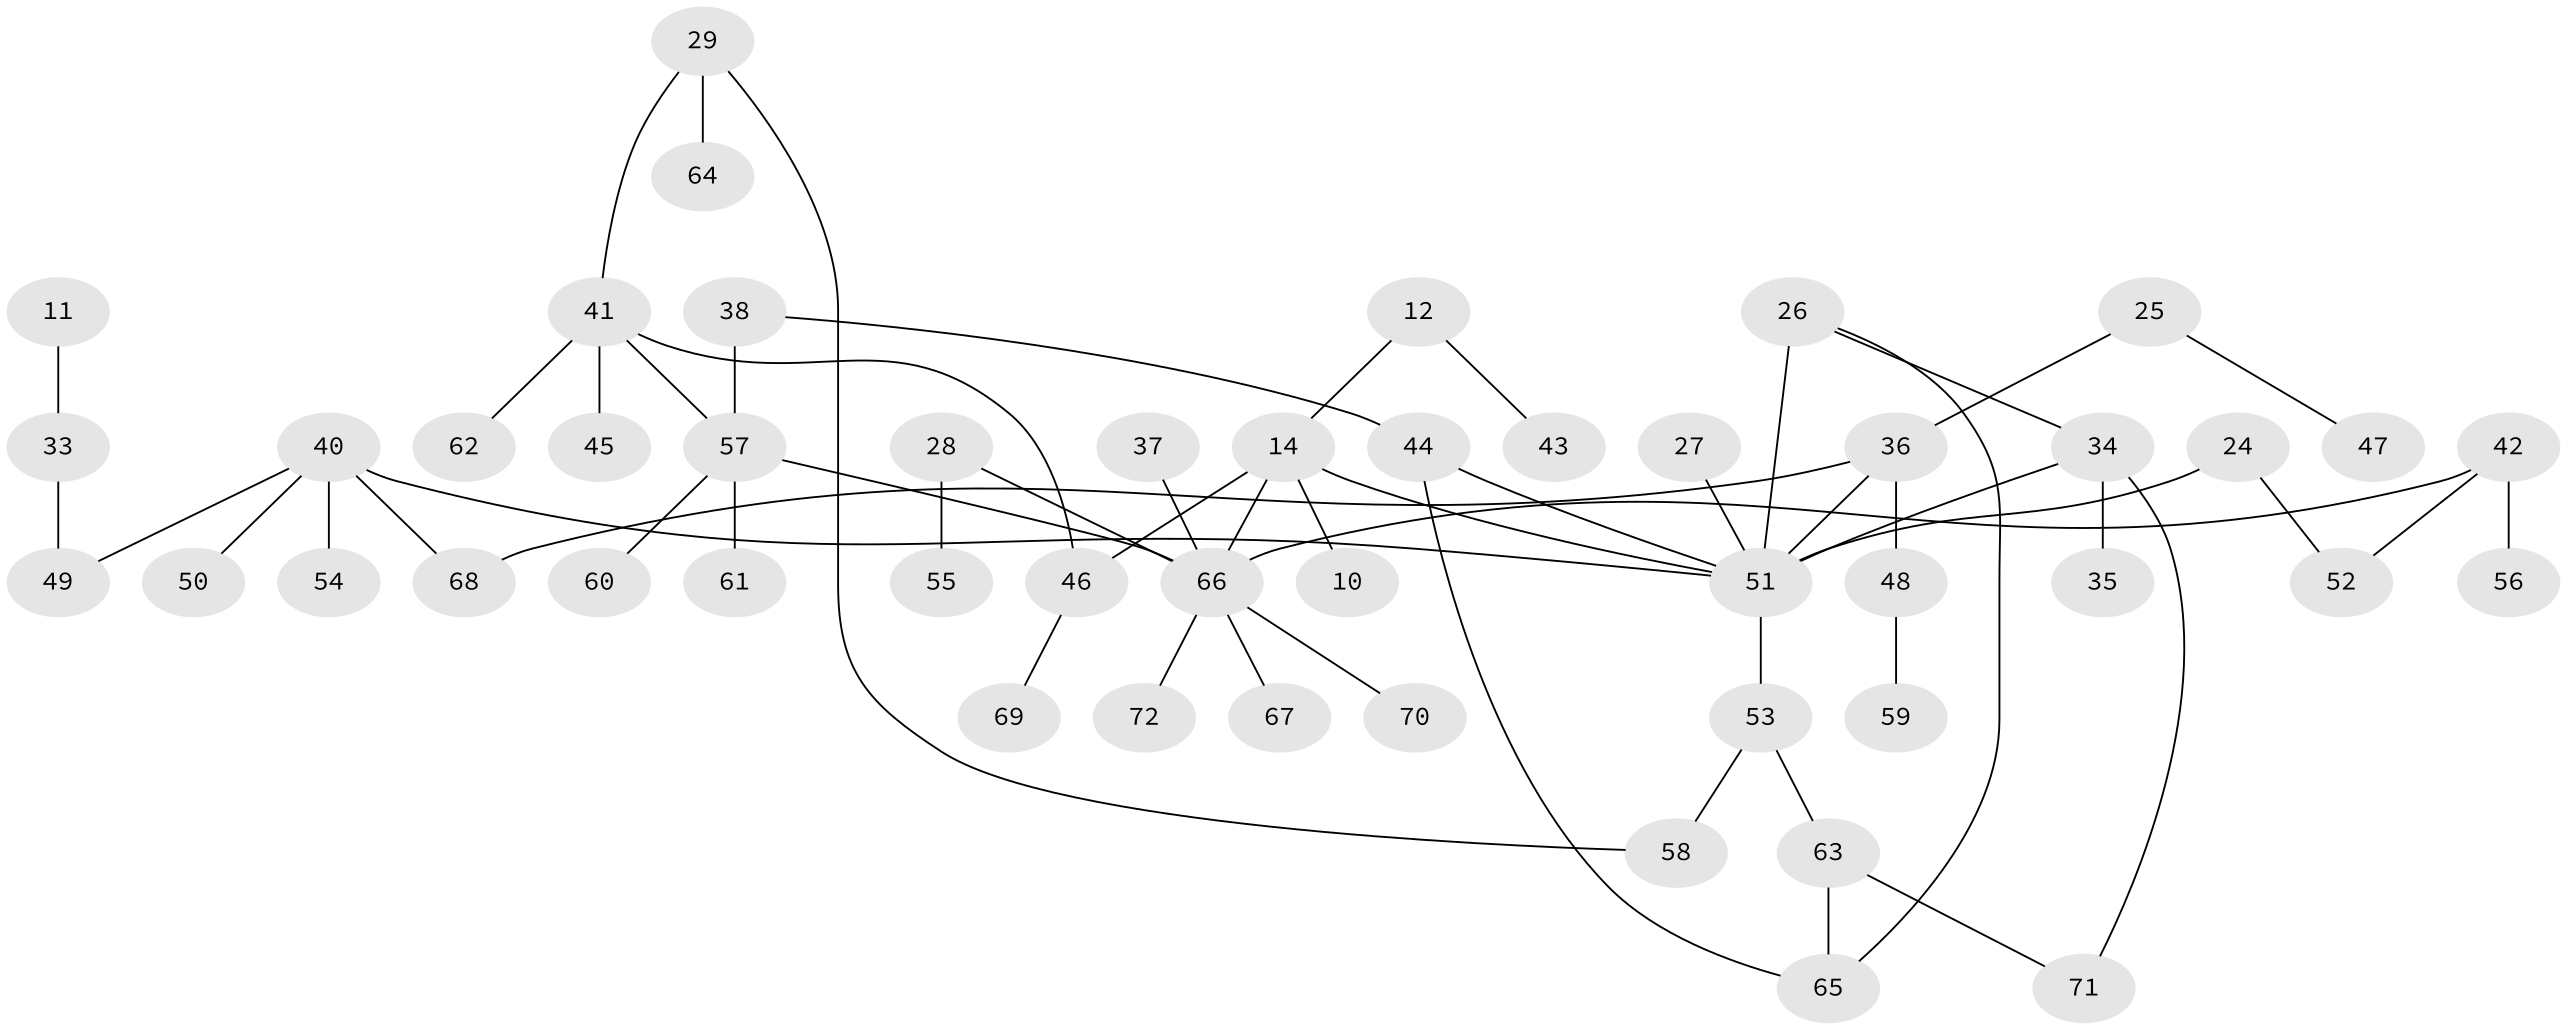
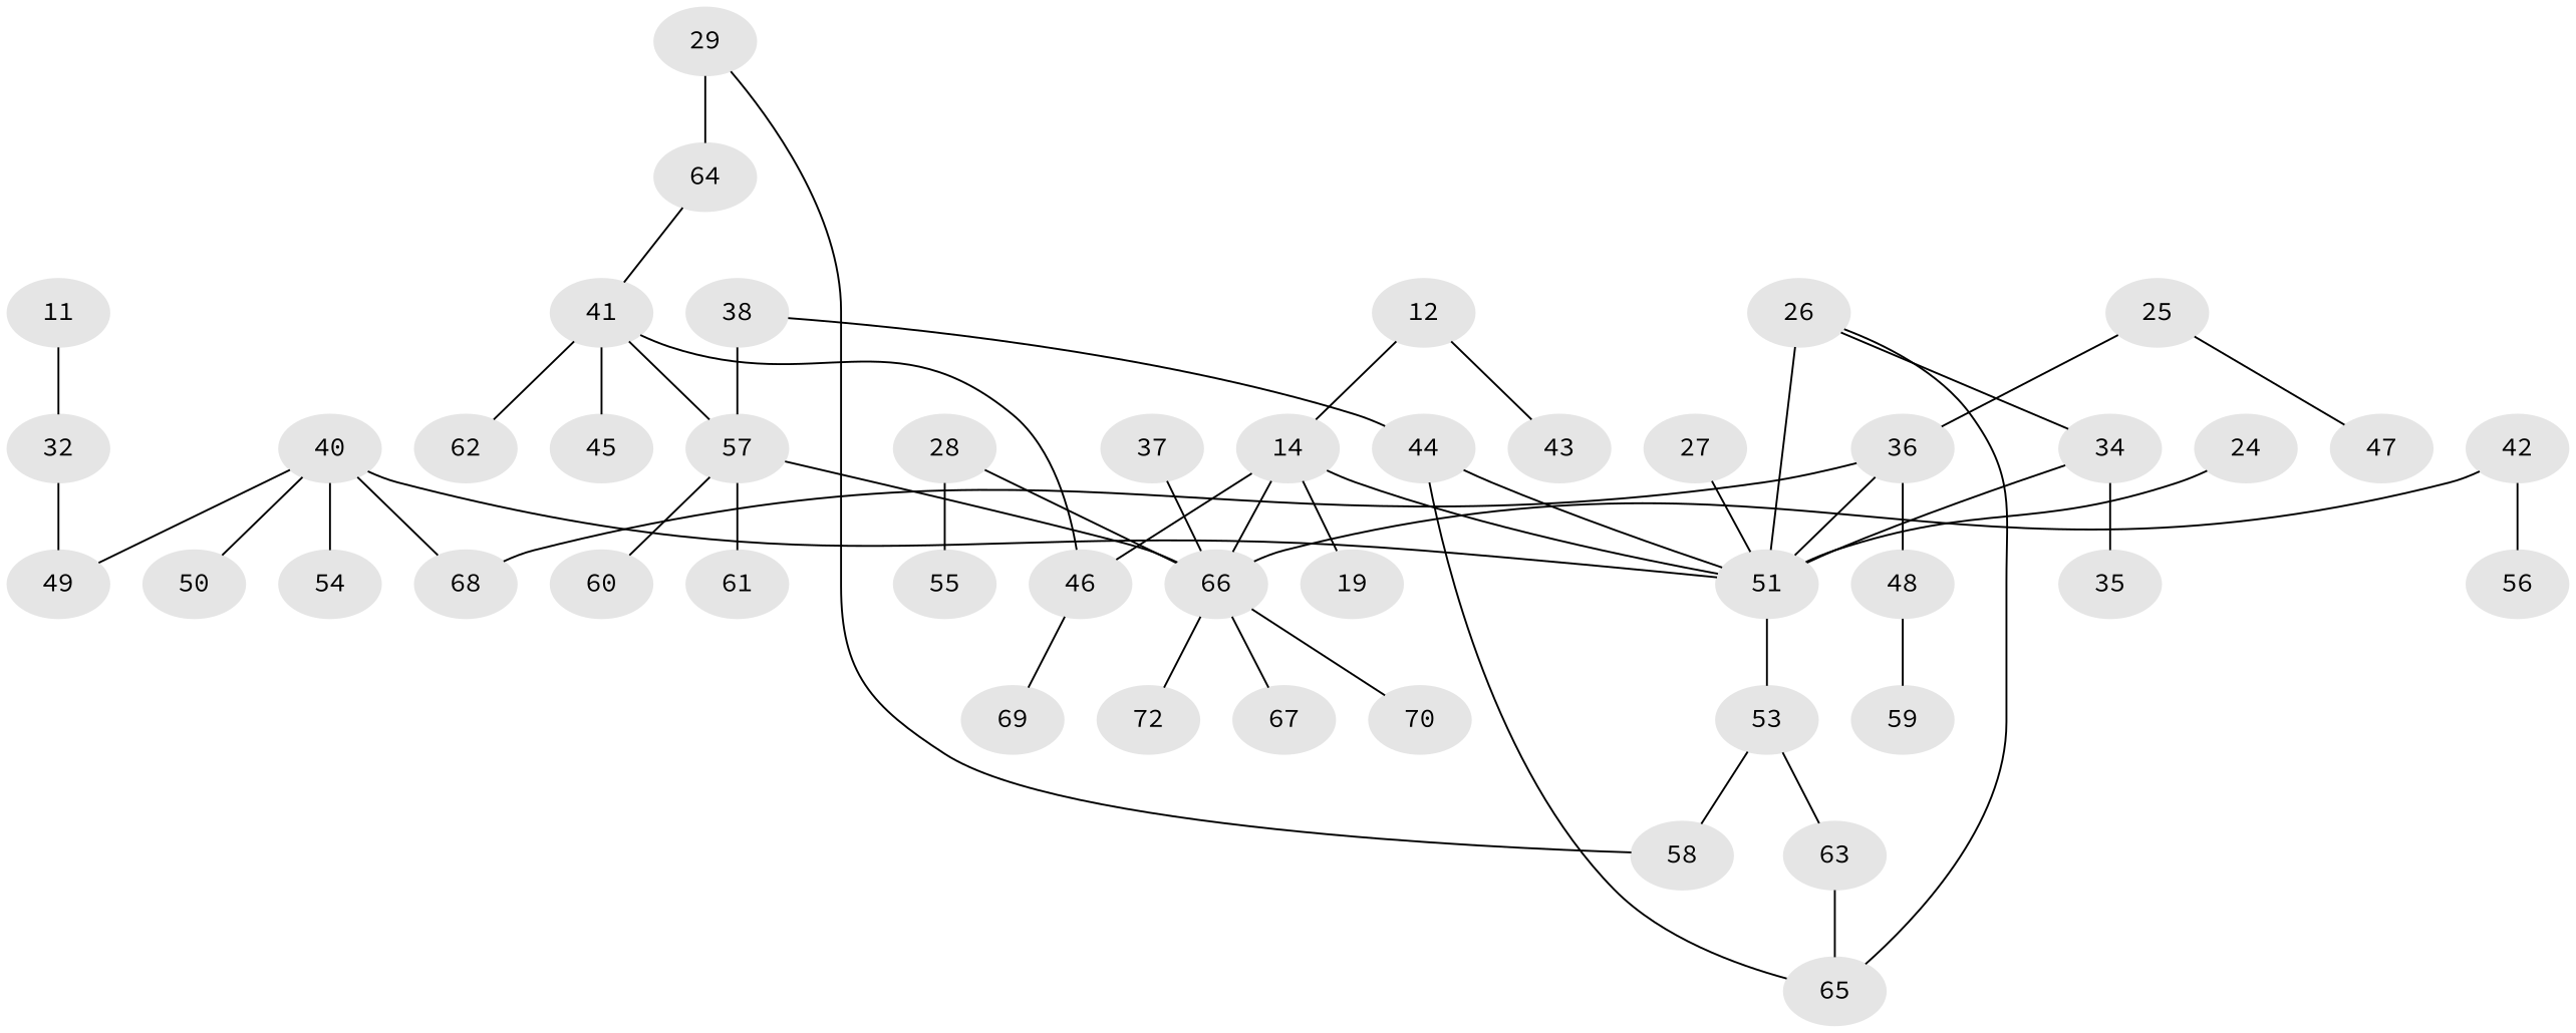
  graph {
    fontname="Source Code Pro"
    node [color=gray90 fontname="Source Code Pro" style=filled]
    edge [fontname="Source Code Pro"]
    11
-   33
+   33 [label=32]
    49
    34 [super="+30+10"]
    51 [super="+1+22"]
    35
-   71
    14 [super="+3"]
-   19 [label=10]
+   19
    46 [super="+9"]
    66 [super="+4+32"]
    12
    43
    69
    53
    67
    70
    72
    24
-   52
    36 [super="+7+16"]
    48
    68
    25
    47
    26 [super="+21"]
    65
    27
    28
    55
    41 [super="+23"]
    57 [super="+18+17"]
    45
    62
    29
    64 [super="+31"]
    58
    63
    59
    37
    38
    44
    60
    61
    40
    50
    54
    42
    56
    11 -- 33
    33 -- 49
    34 -- 51
    34 -- 35
-   34 -- 71
    51 -- 53
    14 -- 51 [weight=2]
    14 -- 19
    14 -- 46 [weight=2]
    14 -- 66
    46 -- 69
    66 -- 67
    66 -- 70
    66 -- 72
    12 -- 14
    12 -- 43
    53 -- 58
    53 -- 63
    24 -- 51
-   24 -- 52
    36 -- 51
    36 -- 48
    36 -- 68
    48 -- 59
    25 -- 36
    25 -- 47
    26 -- 34
    26 -- 51 [weight=3]
    26 -- 65
    27 -- 51
    28 -- 66
    28 -- 55
    41 -- 46
    41 -- 57
    41 -- 45
    41 -- 62
    57 -- 66 [weight=2]
    57 -- 60
    57 -- 61
-   29 -- 41
+   64 -- 41
    29 -- 64 [weight=2]
    29 -- 58
-   63 -- 71
    63 -- 65
    37 -- 66
    38 -- 57
    38 -- 44
    44 -- 51
    44 -- 65
    40 -- 49
    40 -- 51
    40 -- 68
    40 -- 50
    40 -- 54
    42 -- 66
-   42 -- 52
    42 -- 56
  }
